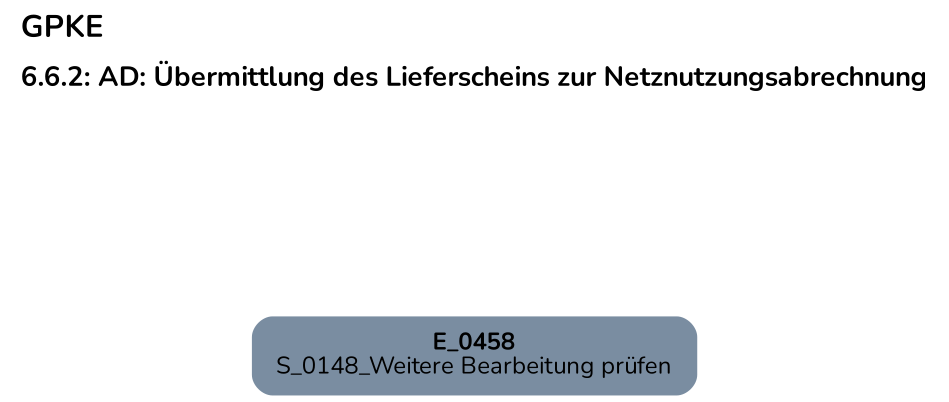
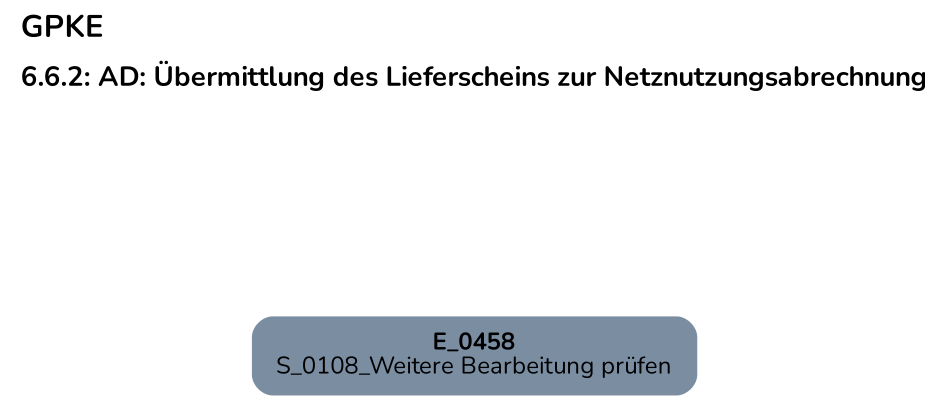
  digraph {
    concentrate=true
    fontname=Nunito
    fontsize=12
    label=<<B><FONT POINT-SIZE="18">GPKE</FONT></B><BR align="left"/><BR/><B><FONT POINT-SIZE="16">6.6.2: AD: Übermittlung des Lieferscheins zur Netznutzungsabrechnung</FONT></B><BR align="left"/><BR/><BR/><BR/>>
    labelloc=t
    pack=true
    packmode=array
    rankdir=TB
-   n1 [fillcolor="#7a8da1" fontname=Nunito label=<<B>E_0458</B><BR align="center"/><FONT>S_0148_Weitere Bearbeitung prüfen</FONT><BR align="center"/>> margin="0.2,0.12" penwidth=0.0 shape=box style="filled,rounded"]
+   n1 [fillcolor="#7a8da1" fontname=Nunito label=<<B>E_0458</B><BR align="center"/><FONT>S_0108_Weitere Bearbeitung prüfen</FONT><BR align="center"/>> margin="0.2,0.12" penwidth=0.0 shape=box style="filled,rounded"]
  }
